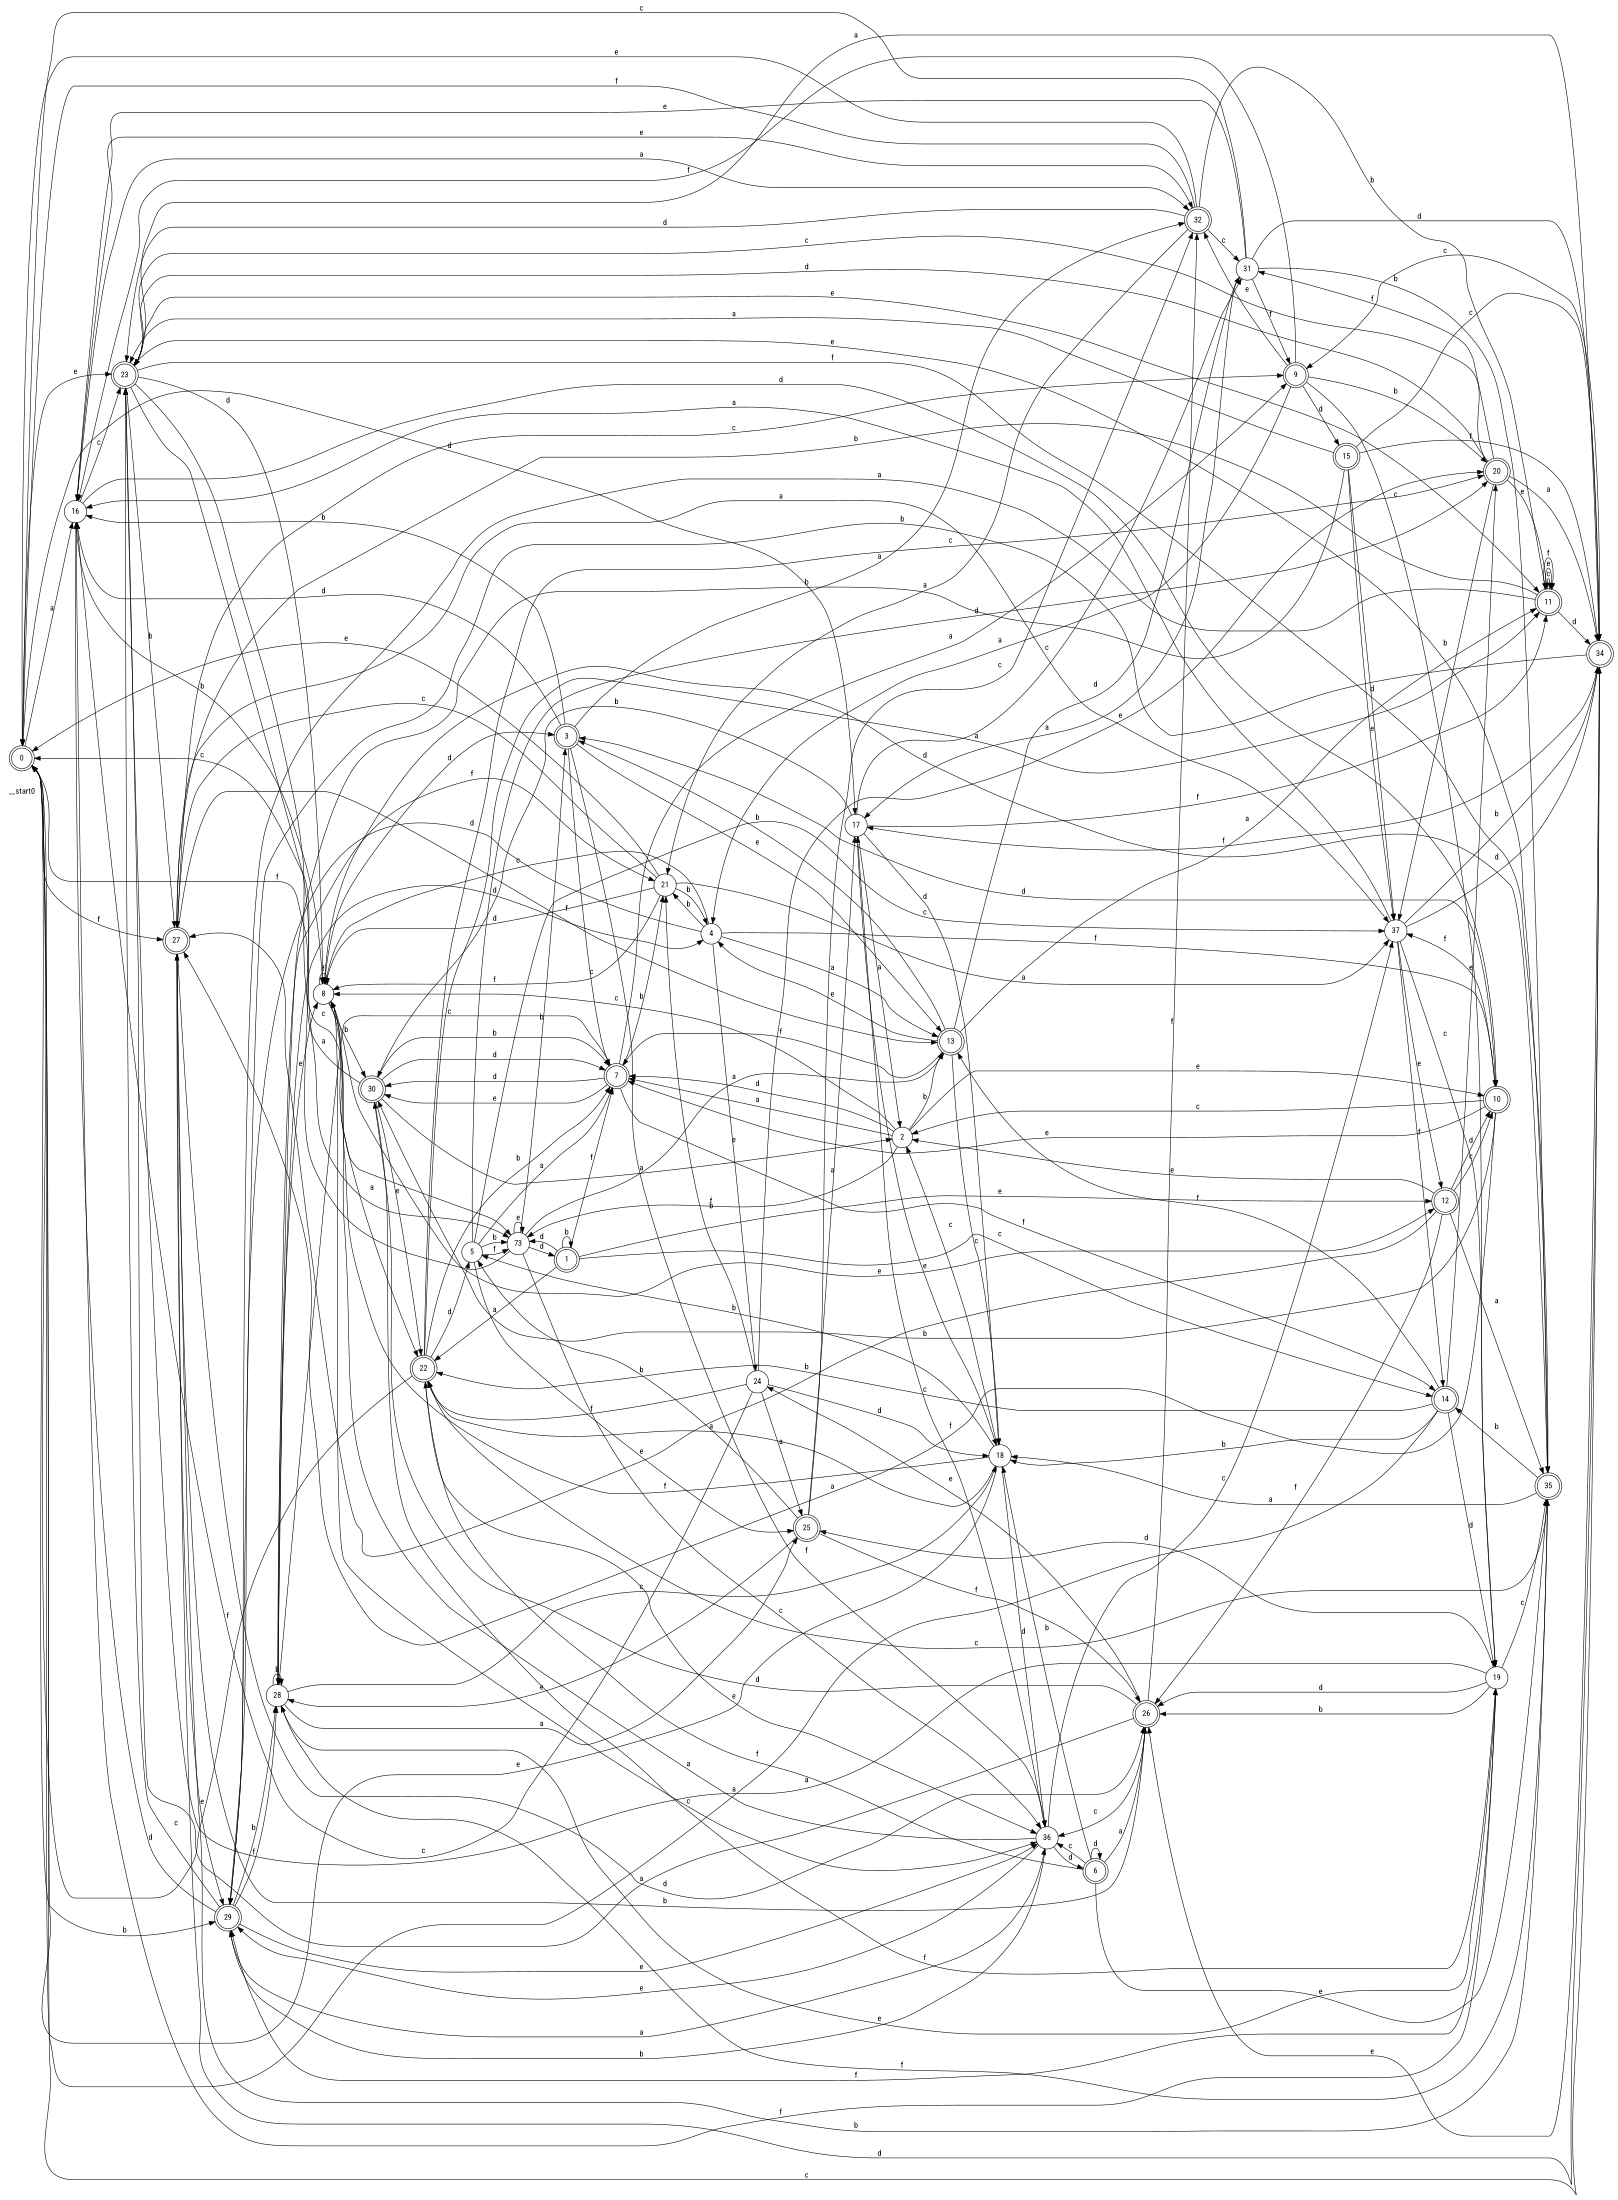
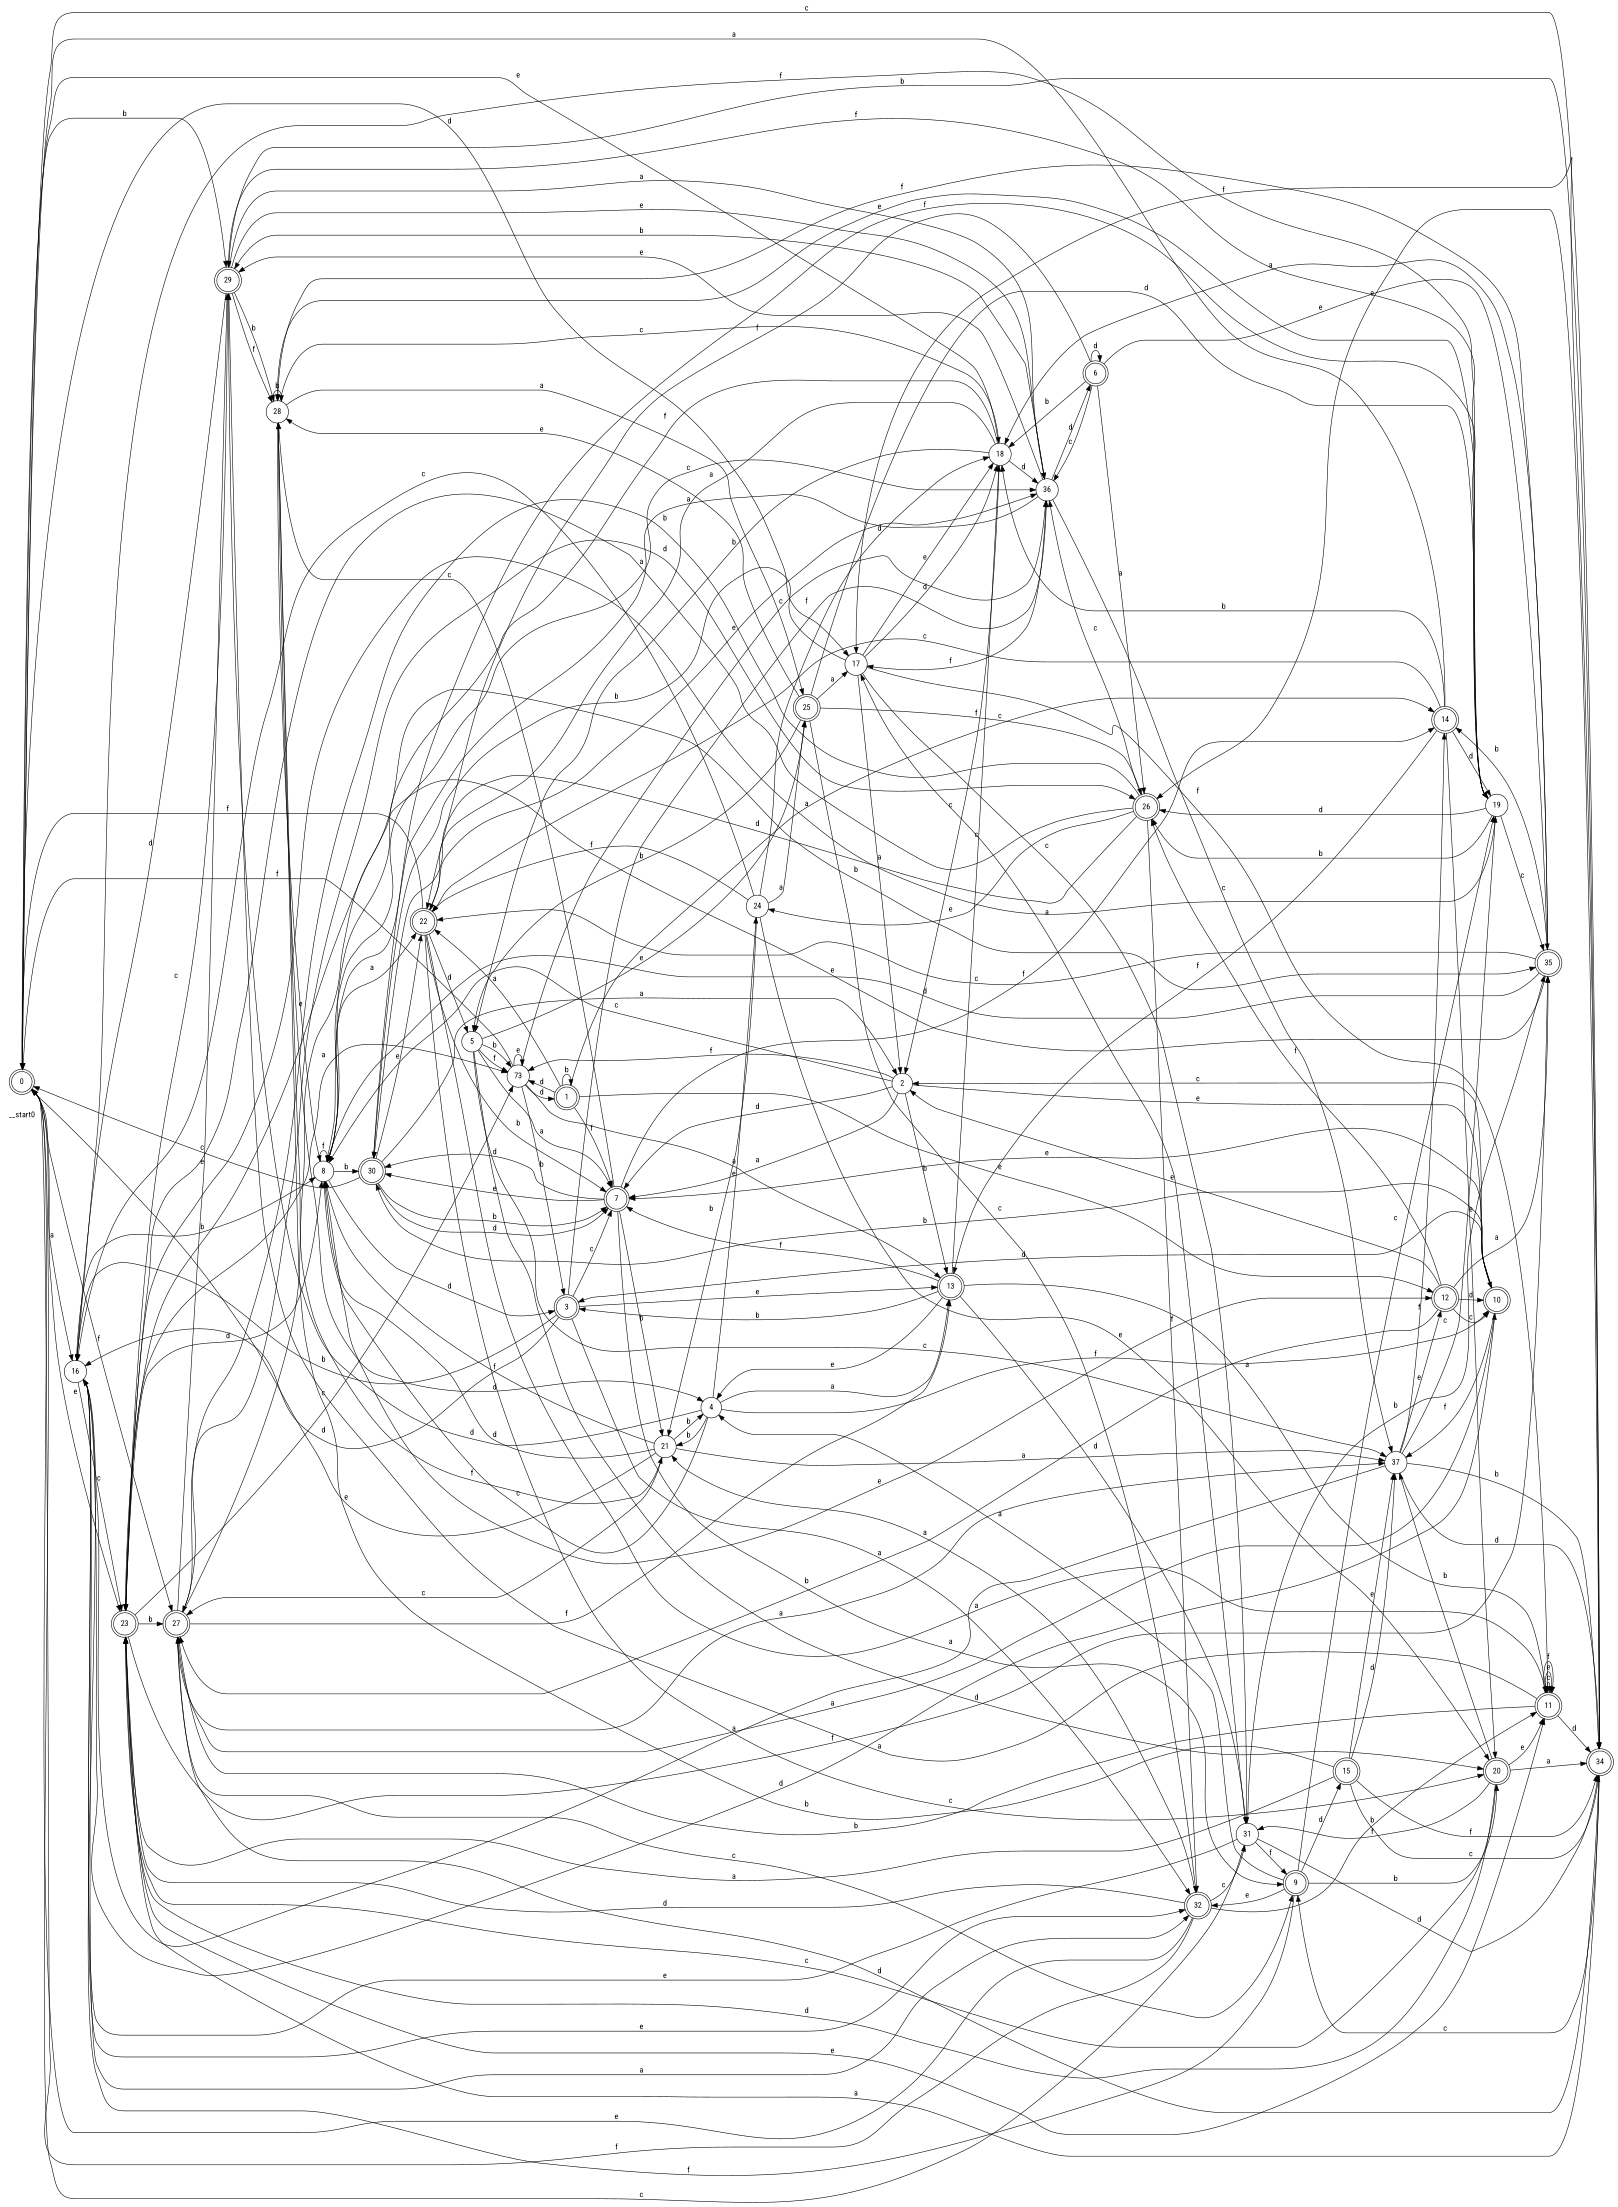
  digraph {
    fontname="Roboto Condensed"
    rankdir=LR
    node [fontname="Roboto Condensed" shape=doublecircle color=black fillcolor=white style="rounded,filled"]
    edge [fontname="Roboto Condensed"]
    __start0 [shape=none color="" fillcolor="" style=""]
    n2 [label=0]
    n3 [label=16 shape=circle style=filled]
    n4 [label=17 shape=circle style=filled]
    n5 [label=23]
    n6 [label=27]
    n7 [label=29]
    n8 [label=34]
    n9 [label=8 shape=circle style=filled]
    n10 [label=10]
    n11 [label=32]
    n12 [label=19 shape=circle style=filled]
    n13 [label=2 shape=circle style=filled]
    n14 [label=18 shape=circle style=filled]
    n15 [label=30]
    n16 [label=11]
    n17 [label=31 shape=circle style=filled]
    n18 [label=73 shape=circle style=filled]
    n19 [label=35]
    n20 [label=13]
    n21 [label=37 shape=circle style=filled]
    n22 [label=26]
    n23 [label=9]
    n24 [label=36 shape=circle style=filled]
    n25 [label=28 shape=circle style=filled]
    n26 [label=1]
    n27 [label=7]
    n28 [label=12]
    n29 [label=14]
    n30 [label=22]
    n31 [label=21 shape=circle style=filled]
    n32 [label=20]
    n33 [label=5 shape=circle style=filled]
    n34 [label=3]
    n35 [label=4 shape=circle style=filled]
    n36 [label=6]
    n37 [label=24 shape=circle style=filled]
    n38 [label=25]
    n39 [label=15]
    n2 -> n3 [label=a]
    n2 -> n4 [label=d]
    n2 -> n5 [label=e]
    n2 -> n6 [label=f]
    n2 -> n7 [label=b]
    n2 -> n8 [label=c]
    n3 -> n5 [label=c]
    n3 -> n9 [label=b]
    n3 -> n10 [label=d]
    n3 -> n11 [label=a]
    n3 -> n11 [label=e]
    n3 -> n12 [label=f]
    n4 -> n13 [label=a]
    n4 -> n14 [label=d]
    n4 -> n14 [label=e]
    n4 -> n15 [label=b]
    n4 -> n16 [label=f]
    n4 -> n17 [label=c]
    n5 -> n6 [label=b]
    n5 -> n9 [label=d]
    n5 -> n16 [label=e]
    n5 -> n18 [label=a]
    n5 -> n18 [label=c]
    n5 -> n19 [label=f]
    n6 -> n7 [label=e]
    n6 -> n19 [label=b]
    n6 -> n20 [label=f]
    n6 -> n21 [label=a]
    n6 -> n22 [label=d]
    n6 -> n23 [label=c]
    n7 -> n3 [label=d]
    n7 -> n5 [label=c]
    n7 -> n24 [label=a]
    n7 -> n24 [label=e]
    n7 -> n25 [label=b]
    n7 -> n25 [label=f]
    n8 -> n4 [label=f]
    n8 -> n5 [label=a]
    n8 -> n6 [label=d]
    n8 -> n7 [label=b]
    n8 -> n22 [label=e]
    n8 -> n23 [label=c]
    n9 -> n9 [label=f]
    n9 -> n15 [label=b]
    n9 -> n24 [label=c]
    n9 -> n28 [label=e]
    n9 -> n30 [label=a]
    n9 -> n34 [label=d]
    n10 -> n6 [label=a]
    n10 -> n13 [label=c]
    n10 -> n15 [label=b]
    n10 -> n21 [label=f]
    n10 -> n27 [label=e]
    n10 -> n34 [label=d]
    n11 -> n2 [label=e]
    n11 -> n2 [label=f]
    n11 -> n5 [label=d]
    n11 -> n16 [label=b]
    n11 -> n17 [label=c]
    n11 -> n31 [label=a]
    n12 -> n5 [label=a]
    n12 -> n7 [label=f]
    n12 -> n19 [label=c]
    n12 -> n22 [label=b]
    n12 -> n22 [label=d]
    n12 -> n25 [label=e]
    n13 -> n9 [label=c]
    n13 -> n10 [label=e]
    n13 -> n18 [label=f]
    n13 -> n20 [label=b]
    n13 -> n27 [label=a]
    n13 -> n27 [label=d]
    n14 -> n2 [label=e]
    n14 -> n9 [label=f]
    n14 -> n13 [label=c]
    n14 -> n24 [label=d]
    n14 -> n30 [label=a]
    n14 -> n33 [label=b]
    n15 -> n2 [label=c]
    n15 -> n12 [label=f]
    n15 -> n13 [label=a]
    n15 -> n27 [label=b]
    n15 -> n27 [label=d]
    n15 -> n30 [label=e]
    n16 -> n6 [label=b]
    n16 -> n7 [label=a]
    n16 -> n8 [label=d]
    n16 -> n16 [label=c]
    n16 -> n16 [label=e]
    n16 -> n16 [label=f]
    n17 -> n2 [label=c]
    n17 -> n3 [label=e]
    n17 -> n4 [label=a]
    n17 -> n8 [label=d]
    n17 -> n19 [label=b]
    n17 -> n23 [label=f]
    n18 -> n2 [label=f]
    n18 -> n18 [label=e]
    n18 -> n20 [label=a]
    n18 -> n24 [label=c]
    n18 -> n26 [label=d]
    n18 -> n34 [label=b]
    n19 -> n5 [label=e]
    n19 -> n9 [label=d]
    n19 -> n14 [label=a]
    n19 -> n25 [label=f]
    n19 -> n29 [label=b]
    n19 -> n30 [label=c]
    n20 -> n14 [label=c]
    n20 -> n16 [label=a]
    n20 -> n17 [label=d]
    n20 -> n27 [label=f]
    n20 -> n34 [label=b]
    n20 -> n35 [label=e]
    n21 -> n3 [label=a]
    n21 -> n8 [label=b]
    n21 -> n8 [label=d]
    n21 -> n12 [label=c]
    n21 -> n28 [label=e]
    n21 -> n29 [label=f]
    n22 -> n5 [label=a]
    n22 -> n6 [label=b]
    n22 -> n11 [label=f]
    n22 -> n15 [label=d]
    n22 -> n24 [label=c]
    n22 -> n37 [label=e]
    n23 -> n3 [label=f]
    n23 -> n11 [label=e]
    n23 -> n12 [label=c]
    n23 -> n32 [label=b]
    n23 -> n35 [label=a]
    n23 -> n39 [label=d]
    n24 -> n4 [label=f]
    n24 -> n7 [label=b]
    n24 -> n7 [label=e]
    n24 -> n9 [label=a]
    n24 -> n21 [label=c]
    n24 -> n36 [label=d]
    n25 -> n9 [label=e]
    n25 -> n14 [label=c]
    n25 -> n25 [label=b]
    n25 -> n31 [label=f]
    n25 -> n35 [label=d]
    n25 -> n38 [label=a]
    n26 -> n18 [label=d]
    n26 -> n26 [label=b]
    n26 -> n27 [label=f]
    n26 -> n28 [label=e]
    n26 -> n29 [label=c]
    n26 -> n30 [label=a]
    n27 -> n15 [label=d]
    n27 -> n15 [label=e]
    n27 -> n23 [label=a]
    n27 -> n25 [label=c]
    n27 -> n29 [label=f]
    n27 -> n31 [label=b]
    n28 -> n6 [label=b]
    n28 -> n10 [label=c]
    n28 -> n10 [label=d]
    n28 -> n13 [label=e]
    n28 -> n19 [label=a]
    n28 -> n22 [label=f]
    n29 -> n2 [label=a]
    n29 -> n12 [label=d]
    n29 -> n14 [label=b]
    n29 -> n20 [label=f]
    n29 -> n30 [label=c]
    n29 -> n32 [label=e]
    n30 -> n2 [label=f]
    n30 -> n16 [label=a]
    n30 -> n24 [label=e]
    n30 -> n27 [label=b]
    n30 -> n32 [label=c]
    n30 -> n33 [label=d]
    n31 -> n2 [label=e]
    n31 -> n6 [label=c]
    n31 -> n9 [label=d]
    n31 -> n9 [label=f]
    n31 -> n21 [label=a]
    n31 -> n35 [label=b]
    n32 -> n5 [label=c]
    n32 -> n5 [label=d]
    n32 -> n8 [label=a]
    n32 -> n16 [label=e]
    n32 -> n17 [label=f]
    n32 -> n21 [label=b]
    n33 -> n18 [label=b]
    n33 -> n18 [label=f]
    n33 -> n21 [label=c]
    n33 -> n27 [label=a]
    n33 -> n32 [label=d]
    n33 -> n38 [label=e]
    n34 -> n3 [label=b]
    n34 -> n3 [label=d]
    n34 -> n11 [label=a]
    n34 -> n20 [label=e]
    n34 -> n24 [label=f]
    n34 -> n27 [label=c]
    n35 -> n7 [label=d]
    n35 -> n9 [label=c]
    n35 -> n10 [label=f]
    n35 -> n20 [label=a]
    n35 -> n31 [label=b]
    n35 -> n37 [label=e]
    n36 -> n14 [label=b]
    n36 -> n19 [label=e]
    n36 -> n22 [label=a]
    n36 -> n24 [label=c]
    n36 -> n30 [label=f]
    n36 -> n36 [label=d]
    n37 -> n3 [label=c]
    n37 -> n14 [label=d]
    n37 -> n30 [label=f]
    n37 -> n31 [label=b]
    n37 -> n32 [label=e]
    n37 -> n38 [label=a]
    n38 -> n4 [label=a]
    n38 -> n11 [label=c]
-   n12 -> n38 [label=d]
+   n38 -> n12 [label=d]
    n38 -> n22 [label=f]
    n38 -> n25 [label=e]
    n38 -> n33 [label=b]
    n39 -> n5 [label=a]
    n39 -> n8 [label=c]
    n39 -> n8 [label=f]
    n39 -> n21 [label=d]
    n39 -> n21 [label=e]
    n39 -> n25 [label=b]
  }
